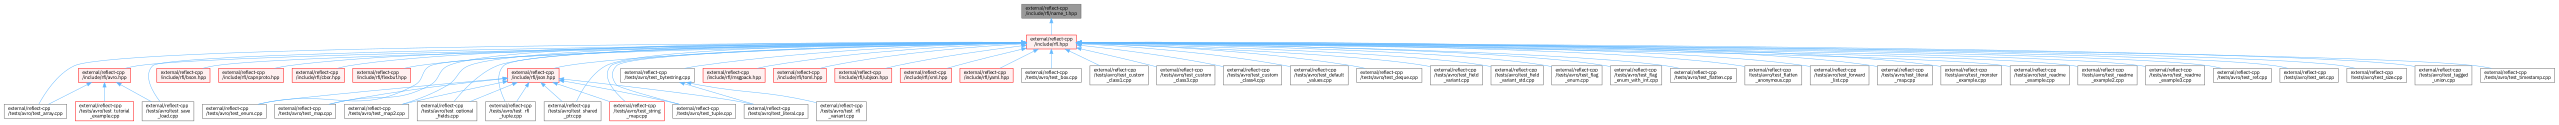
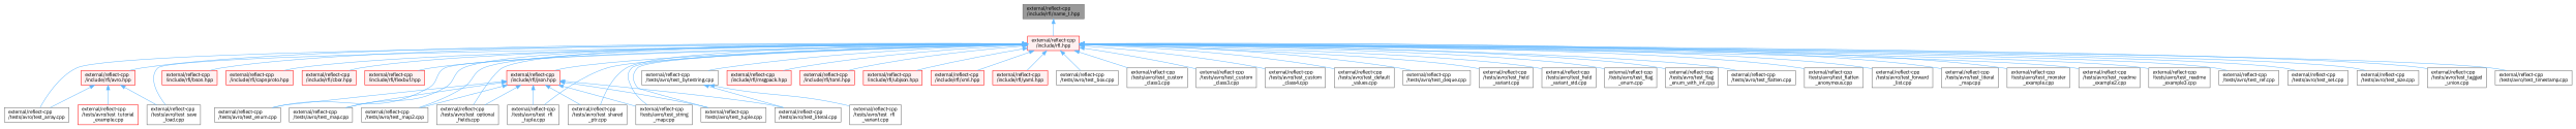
  digraph {
    fontname="IBM Plex Sans"
    node [color=grey40 fillcolor=white fontname="IBM Plex Sans" fontsize=10 shape=box style=filled]
    edge [color=steelblue1 dir=back fontname="IBM Plex Sans" fontsize=10 labelfontname=Helvetica labelfontsize=10 style=solid]
    n1 [color=gray40 fillcolor=grey60 fontcolor=black height=0.2 label="external/reflect-cpp\l/include/rfl/name_t.hpp" width=0.4]
    n2 [color=red fillcolor="#FFF0F0" height=0.2 label="external/reflect-cpp\l/include/rfl.hpp" width=0.4]
    n3 [color=red fillcolor="#FFF0F0" height=0.2 label="external/reflect-cpp\l/include/rfl/avro.hpp" width=0.4]
    n4 [height=0.2 label="external/reflect-cpp\l/tests/avro/test_array.cpp" width=0.4]
    n5 [height=0.2 label="external/reflect-cpp\l/tests/avro/test_save\l_load.cpp" width=0.4]
    n6 [color=red fillcolor="#FFF0F0" height=0.2 label="external/reflect-cpp\l/include/rfl/bson.hpp" width=0.4]
    n7 [color=red fillcolor="#FFF0F0" height=0.2 label="external/reflect-cpp\l/include/rfl/capnproto.hpp" width=0.4]
    n8 [color=red fillcolor="#FFF0F0" height=0.2 label="external/reflect-cpp\l/include/rfl/cbor.hpp" width=0.4]
    n9 [color=red fillcolor="#FFF0F0" height=0.2 label="external/reflect-cpp\l/include/rfl/flexbuf.hpp" width=0.4]
    n10 [color=red fillcolor="#FFF0F0" height=0.2 label="external/reflect-cpp\l/include/rfl/json.hpp" width=0.4]
    n11 [height=0.2 label="external/reflect-cpp\l/tests/avro/test_enum.cpp" width=0.4]
    n12 [height=0.2 label="external/reflect-cpp\l/tests/avro/test_map.cpp" width=0.4]
    n13 [height=0.2 label="external/reflect-cpp\l/tests/avro/test_map2.cpp" width=0.4]
    n14 [height=0.2 label="external/reflect-cpp\l/tests/avro/test_optional\l_fields.cpp" width=0.4]
    n15 [height=0.2 label="external/reflect-cpp\l/tests/avro/test_rfl\l_tuple.cpp" width=0.4]
    n16 [height=0.2 label="external/reflect-cpp\l/tests/avro/test_shared\l_ptr.cpp" width=0.4]
-   n17 [color=red height=0.2 label="external/reflect-cpp\l/tests/avro/test_string\l_map.cpp" width=0.4]
+   n17 [height=0.2 label="external/reflect-cpp\l/tests/avro/test_string\l_map.cpp" width=0.4]
    n18 [height=0.2 label="external/reflect-cpp\l/tests/avro/test_tuple.cpp" width=0.4]
    n19 [color=red fillcolor="#FFF0F0" height=0.2 label="external/reflect-cpp\l/include/rfl/msgpack.hpp" width=0.4]
    n20 [color=red fillcolor="#FFF0F0" height=0.2 label="external/reflect-cpp\l/include/rfl/toml.hpp" width=0.4]
    n21 [color=red fillcolor="#FFF0F0" height=0.2 label="external/reflect-cpp\l/include/rfl/ubjson.hpp" width=0.4]
    n22 [color=red fillcolor="#FFF0F0" height=0.2 label="external/reflect-cpp\l/include/rfl/xml.hpp" width=0.4]
    n23 [color=red fillcolor="#FFF0F0" height=0.2 label="external/reflect-cpp\l/include/rfl/yaml.hpp" width=0.4]
    n24 [height=0.2 label="external/reflect-cpp\l/tests/avro/test_box.cpp" width=0.4]
    n25 [height=0.2 label="external/reflect-cpp\l/tests/avro/test_bytestring.cpp" width=0.4]
    n26 [height=0.2 label="external/reflect-cpp\l/tests/avro/test_custom\l_class1.cpp" width=0.4]
    n27 [height=0.2 label="external/reflect-cpp\l/tests/avro/test_custom\l_class3.cpp" width=0.4]
    n28 [height=0.2 label="external/reflect-cpp\l/tests/avro/test_custom\l_class4.cpp" width=0.4]
    n29 [height=0.2 label="external/reflect-cpp\l/tests/avro/test_default\l_values.cpp" width=0.4]
    n30 [height=0.2 label="external/reflect-cpp\l/tests/avro/test_deque.cpp" width=0.4]
    n31 [height=0.2 label="external/reflect-cpp\l/tests/avro/test_field\l_variant.cpp" width=0.4]
    n32 [height=0.2 label="external/reflect-cpp\l/tests/avro/test_field\l_variant_std.cpp" width=0.4]
    n33 [height=0.2 label="external/reflect-cpp\l/tests/avro/test_flag\l_enum.cpp" width=0.4]
    n34 [height=0.2 label="external/reflect-cpp\l/tests/avro/test_flag\l_enum_with_int.cpp" width=0.4]
    n35 [height=0.2 label="external/reflect-cpp\l/tests/avro/test_flatten.cpp" width=0.4]
    n36 [height=0.2 label="external/reflect-cpp\l/tests/avro/test_flatten\l_anonymous.cpp" width=0.4]
    n37 [height=0.2 label="external/reflect-cpp\l/tests/avro/test_forward\l_list.cpp" width=0.4]
    n38 [height=0.2 label="external/reflect-cpp\l/tests/avro/test_literal\l_map.cpp" width=0.4]
    n39 [height=0.2 label="external/reflect-cpp\l/tests/avro/test_monster\l_example.cpp" width=0.4]
-   n40 [height=0.2 label="external/reflect-cpp\l/tests/avro/test_readme\l_example.cpp" width=0.4]
    n41 [height=0.2 label="external/reflect-cpp\l/tests/avro/test_readme\l_example2.cpp" width=0.4]
    n42 [height=0.2 label="external/reflect-cpp\l/tests/avro/test_readme\l_example3.cpp" width=0.4]
    n43 [height=0.2 label="external/reflect-cpp\l/tests/avro/test_ref.cpp" width=0.4]
    n44 [height=0.2 label="external/reflect-cpp\l/tests/avro/test_set.cpp" width=0.4]
    n45 [height=0.2 label="external/reflect-cpp\l/tests/avro/test_size.cpp" width=0.4]
    n46 [height=0.2 label="external/reflect-cpp\l/tests/avro/test_tagged\l_union.cpp" width=0.4]
    n47 [height=0.2 label="external/reflect-cpp\l/tests/avro/test_timestamp.cpp" width=0.4]
    n48 [color=red height=0.2 label="external/reflect-cpp\l/tests/avro/test_tutorial\l_example.cpp" width=0.4]
    n49 [height=0.2 label="external/reflect-cpp\l/tests/avro/test_literal.cpp" width=0.4]
    n50 [height=0.2 label="external/reflect-cpp\l/tests/avro/test_rfl\l_variant.cpp" width=0.4]
    n1 -> n2
    n2 -> n3
    n2 -> n4
    n2 -> n5
    n2 -> n6
    n2 -> n7
    n2 -> n8
    n2 -> n9
    n2 -> n10
    n2 -> n11
    n2 -> n12
    n2 -> n13
    n2 -> n14
    n2 -> n15
    n2 -> n16
    n2 -> n17
    n2 -> n18
    n2 -> n19
    n2 -> n20
    n2 -> n21
    n2 -> n22
    n2 -> n23
    n2 -> n24
    n2 -> n25
    n2 -> n26
    n2 -> n27
    n2 -> n28
    n2 -> n29
    n2 -> n30
    n2 -> n31
    n2 -> n32
    n2 -> n33
    n2 -> n34
    n2 -> n35
    n2 -> n36
    n2 -> n37
    n2 -> n38
    n2 -> n39
-   n2 -> n40
    n2 -> n41
    n2 -> n42
    n2 -> n43
    n2 -> n44
    n2 -> n45
    n2 -> n46
    n2 -> n47
    n3 -> n4
    n3 -> n5
    n3 -> n48
    n10 -> n11
    n10 -> n12
    n10 -> n13
    n10 -> n14
    n10 -> n15
    n10 -> n16
    n10 -> n17
    n10 -> n18
    n10 -> n49
    n25 -> n49
    n25 -> n50
  }
